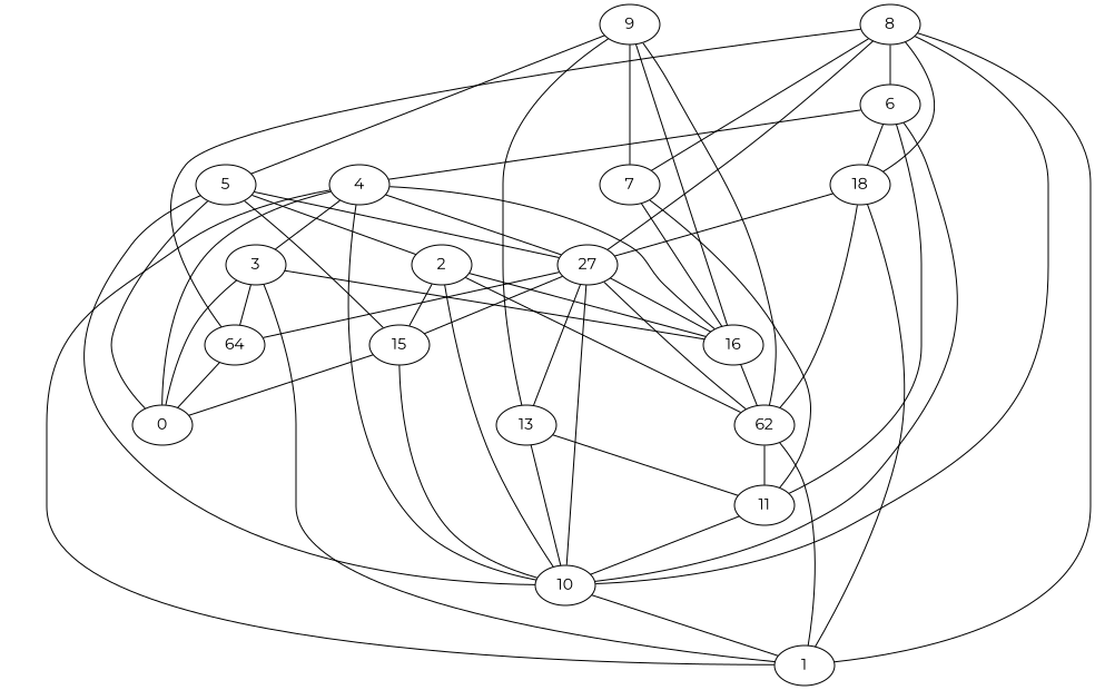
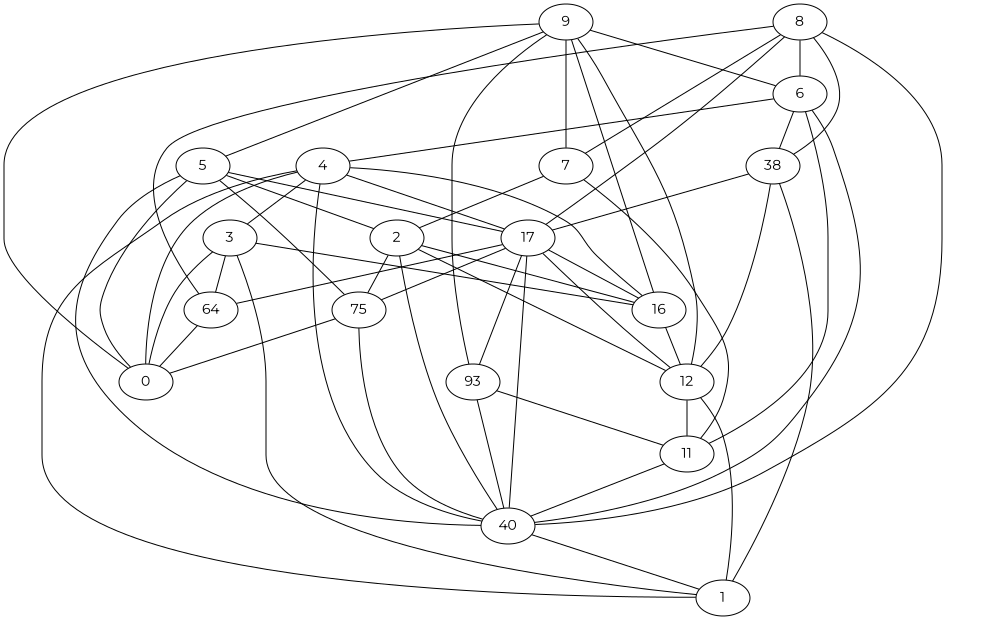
  digraph {
    fontname=Montserrat
    node [fontname=Montserrat]
    edge [color=black dir=none fontname=Montserrat]
    8
    n2 [label=64]
-   17 [label=27]
+   17
    7
-   10
+   10 [label=40]
    1
    6
-   18
+   18 [label=38]
    0
    5
-   15
+   15 [label=75]
    2
-   12 [label=62]
+   12
    16
-   13
+   13 [label=93]
    11
    4
    3
    9
    subgraph sub_1 {
      8
      n2
      17
      7
      10
      1
      6
      18
      0
      5
      15
      2
      12
      16
      13
      11
      4
      3
      9
    }
    8 -> n2
    8 -> 17
    8 -> 7
    8 -> 10
-   8 -> 1
    8 -> 6
    8 -> 18
    n2 -> 0
    17 -> n2
    17 -> 10
    17 -> 15
    17 -> 12
    17 -> 16
    17 -> 13
-   7 -> 16
+   7 -> 2
    7 -> 11
    10 -> 1
    6 -> 10
    6 -> 18
    6 -> 11
    6 -> 4
    18 -> 17
    18 -> 1
    18 -> 12
    5 -> 17
    5 -> 10
    5 -> 0
    5 -> 15
    5 -> 2
    15 -> 10
    15 -> 0
    2 -> 10
    2 -> 15
    2 -> 12
    2 -> 16
    12 -> 1
    12 -> 11
    16 -> 12
    13 -> 10
    13 -> 11
    11 -> 10
    4 -> 17
    4 -> 10
    4 -> 1
    4 -> 0
    4 -> 16
    4 -> 3
    3 -> n2
    3 -> 1
    3 -> 0
    3 -> 16
    9 -> 7
+   9 -> 6
+   9 -> 0
    9 -> 5
    9 -> 12
    9 -> 16
    9 -> 13
  }
